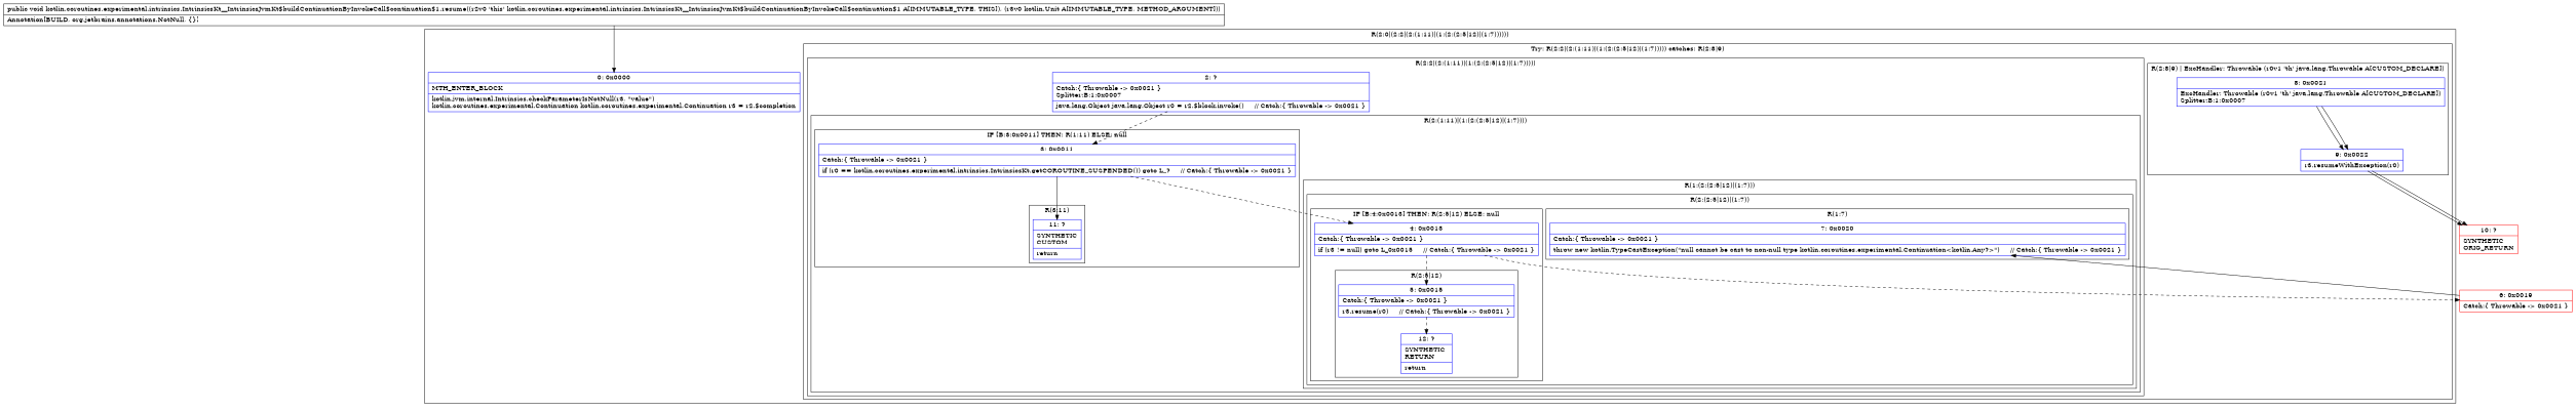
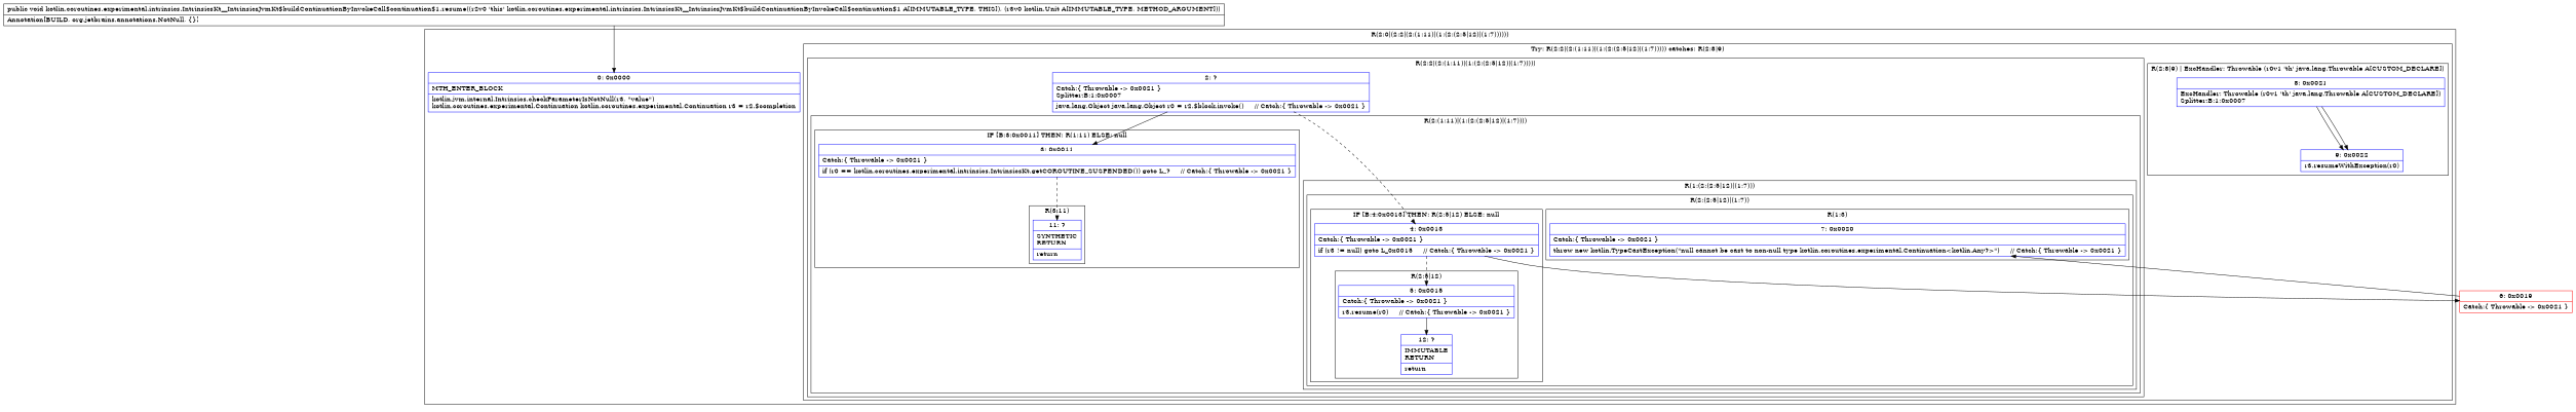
  digraph {
    node [color=blue shape=record]
-   n1 [label="{11\:\ ?|SYNTHETIC\lCUSTOM\l|return\l}"]
+   n1 [label="{11\:\ ?|SYNTHETIC\lRETURN\l|return\l}"]
    n2 [label="{3\:\ 0x0011|Catch:\{ Throwable \-\> 0x0021 \}\l|if (r0 == kotlin.coroutines.experimental.intrinsics.IntrinsicsKt.getCOROUTINE_SUSPENDED()) goto L_?     \/\/ Catch:\{ Throwable \-\> 0x0021 \}\l}"]
    n3 [label="{5\:\ 0x0015|Catch:\{ Throwable \-\> 0x0021 \}\l|r3.resume(r0)     \/\/ Catch:\{ Throwable \-\> 0x0021 \}\l}"]
-   n4 [label="{12\:\ ?|SYNTHETIC\lRETURN\l|return\l}"]
+   n4 [label="{12\:\ ?|IMMUTABLE\lRETURN\l|return\l}"]
    n5 [label="{4\:\ 0x0013|Catch:\{ Throwable \-\> 0x0021 \}\l|if (r3 != null) goto L_0x0015     \/\/ Catch:\{ Throwable \-\> 0x0021 \}\l}"]
    n6 [label="{7\:\ 0x0020|Catch:\{ Throwable \-\> 0x0021 \}\l|throw new kotlin.TypeCastException(\"null cannot be cast to non\-null type kotlin.coroutines.experimental.Continuation\<kotlin.Any?\>\")     \/\/ Catch:\{ Throwable \-\> 0x0021 \}\l}"]
    n7 [label="{2\:\ ?|Catch:\{ Throwable \-\> 0x0021 \}\lSplitter:B:1:0x0007\l|java.lang.Object java.lang.Object r0 = r2.$block.invoke()     \/\/ Catch:\{ Throwable \-\> 0x0021 \}\l}"]
    n8 [label="{8\:\ 0x0021|ExcHandler: Throwable (r0v1 'th' java.lang.Throwable A[CUSTOM_DECLARE])\lSplitter:B:1:0x0007\l}"]
    n9 [label="{9\:\ 0x0022|r3.resumeWithException(r0)\l}"]
    n10 [label="{0\:\ 0x0000|MTH_ENTER_BLOCK\l|kotlin.jvm.internal.Intrinsics.checkParameterIsNotNull(r3, \"value\")\lkotlin.coroutines.experimental.Continuation kotlin.coroutines.experimental.Continuation r3 = r2.$completion\l}"]
    n11 [color=red label="{6\:\ 0x0019|Catch:\{ Throwable \-\> 0x0021 \}\l}"]
-   n12 [color=red label="{10\:\ ?|SYNTHETIC\lORIG_RETURN\l}"]
    n13 [label="{public void kotlin.coroutines.experimental.intrinsics.IntrinsicsKt__IntrinsicsJvmKt$buildContinuationByInvokeCall$continuation$1.resume((r2v0 'this' kotlin.coroutines.experimental.intrinsics.IntrinsicsKt__IntrinsicsJvmKt$buildContinuationByInvokeCall$continuation$1 A[IMMUTABLE_TYPE, THIS]), (r3v0 kotlin.Unit A[IMMUTABLE_TYPE, METHOD_ARGUMENT]))  | Annotation[BUILD, org.jetbrains.annotations.NotNull, \{\}]\l}" color=""]
    subgraph cluster_1 {
      label="R(2:0|(2:2|(2:(1:11)|(1:(2:(2:5|12)|(1:7))))))"
      n10
      subgraph cluster_2 {
        label="Try: R(2:2|(2:(1:11)|(1:(2:(2:5|12)|(1:7))))) catches: R(2:8|9)"
        subgraph cluster_3 {
          label="R(2:2|(2:(1:11)|(1:(2:(2:5|12)|(1:7)))))"
          n7
          subgraph cluster_4 {
            label="R(2:(1:11)|(1:(2:(2:5|12)|(1:7))))"
            subgraph cluster_5 {
              label="IF [B:3:0x0011] THEN: R(1:11) ELSE: null"
              n2
              subgraph cluster_6 {
                label="R(3:11)"
                n1
              }
            }
            subgraph cluster_7 {
              label="R(1:(2:(2:5|12)|(1:7)))"
              subgraph cluster_8 {
                label="R(2:(2:5|12)|(1:7))"
                subgraph cluster_9 {
                  label="IF [B:4:0x0013] THEN: R(2:5|12) ELSE: null"
                  n5
                  subgraph cluster_10 {
                    label="R(2:5|12)"
                    n3
                    n4
                  }
                }
                subgraph cluster_11 {
-                 label="R(1:7)"
+                 label="R(1:3)"
                  n6
                }
              }
            }
          }
        }
        subgraph cluster_12 {
          label="R(2:8|9) | ExcHandler: Throwable (r0v1 'th' java.lang.Throwable A[CUSTOM_DECLARE])\l"
          n8
          n9
        }
      }
    }
    subgraph cluster_13 {
      label="R(2:8|9) | ExcHandler: Throwable (r0v1 'th' java.lang.Throwable A[CUSTOM_DECLARE])\l"
    }
-   n2 -> n1
-   n2 -> n5 [style=dashed]
-   n3 -> n4 [style=dashed]
+   n2 -> n1 [style=dashed]
+   n7 -> n5 [style=dashed]
+   n3 -> n4
    n5 -> n3 [style=dashed]
-   n5 -> n11 [style=dashed]
-   n7 -> n2 [style=dashed]
+   n5 -> n11 [style=solid]
+   n7 -> n2
    n8 -> n9
    n8 -> n9
-   n9 -> n12
-   n9 -> n12
    n11 -> n6
    n13 -> n10
  }
